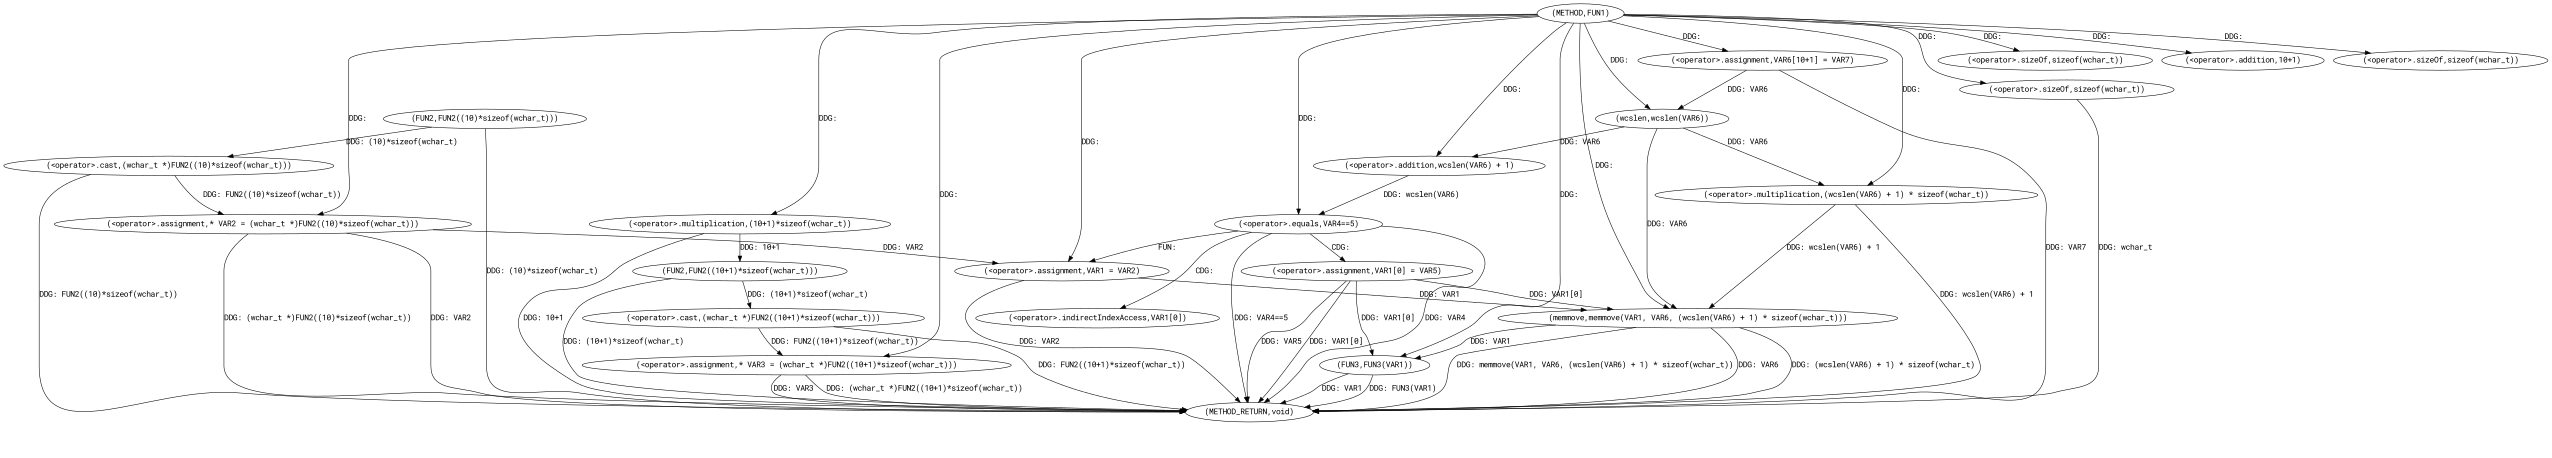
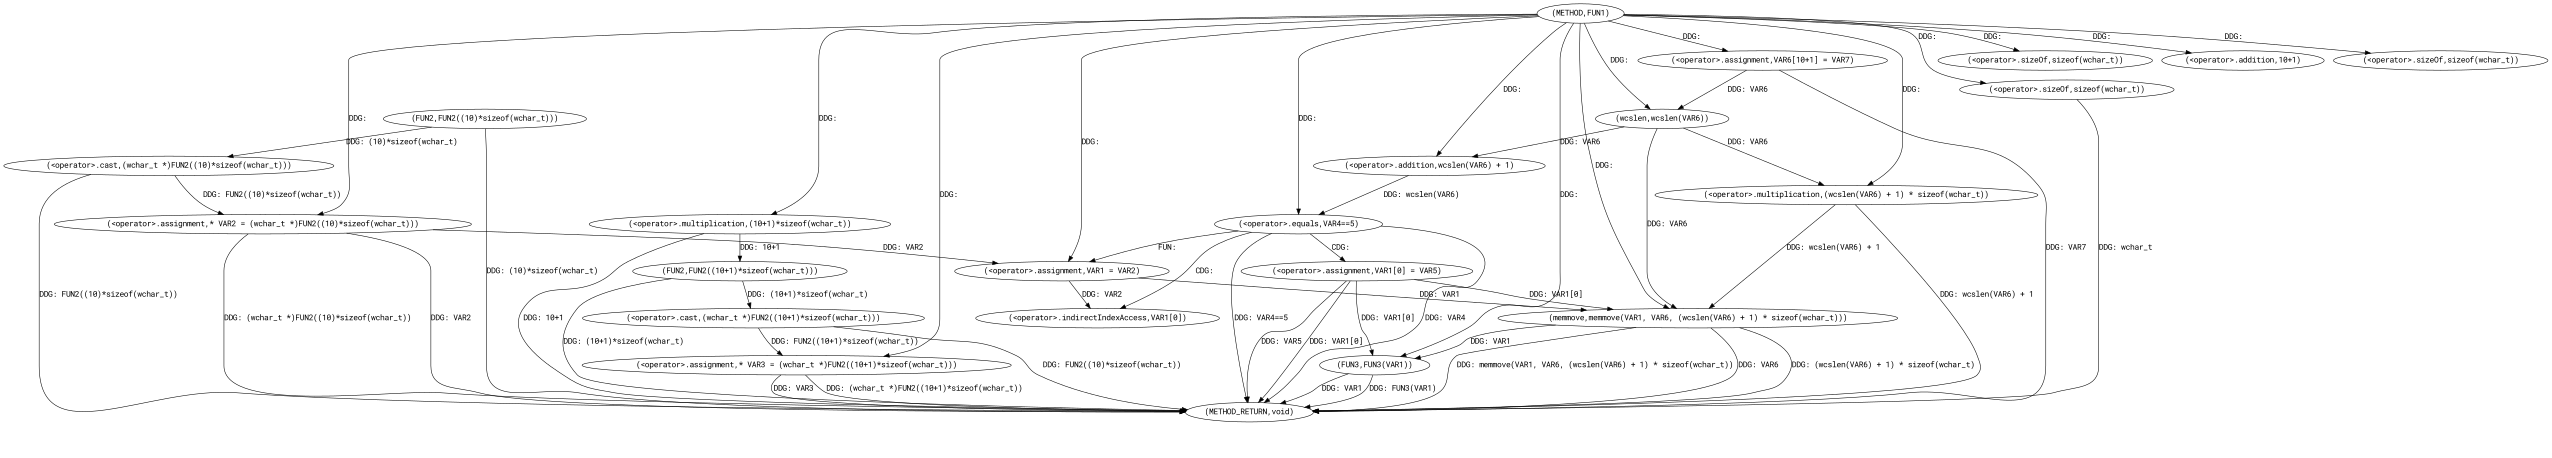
  digraph {
    fontname="Roboto Mono"
    node [fontname="Roboto Mono"]
    edge [fontname="Roboto Mono"]
    n1 [label="(METHOD,FUN1)"]
    n2 [label="(<operator>.assignment,* VAR2 = (wchar_t *)FUN2((10)*sizeof(wchar_t)))"]
    n3 [label="(<operator>.sizeOf,sizeof(wchar_t))"]
    n4 [label="(<operator>.assignment,* VAR3 = (wchar_t *)FUN2((10+1)*sizeof(wchar_t)))"]
    n5 [label="(<operator>.multiplication,(10+1)*sizeof(wchar_t))"]
    n6 [label="(<operator>.addition,10+1)"]
    n7 [label="(<operator>.sizeOf,sizeof(wchar_t))"]
    n8 [label="(<operator>.equals,VAR4==5)"]
    n9 [label="(<operator>.assignment,VAR1 = VAR2)"]
    n10 [label="(<operator>.assignment,VAR6[10+1] = VAR7)"]
    n11 [label="(memmove,memmove(VAR1, VAR6, (wcslen(VAR6) + 1) * sizeof(wchar_t)))"]
    n12 [label="(<operator>.multiplication,(wcslen(VAR6) + 1) * sizeof(wchar_t))"]
    n13 [label="(<operator>.addition,wcslen(VAR6) + 1)"]
    n14 [label="(wcslen,wcslen(VAR6))"]
    n15 [label="(<operator>.sizeOf,sizeof(wchar_t))"]
    n16 [label="(FUN3,FUN3(VAR1))"]
    n17 [label="(METHOD_RETURN,void)"]
    n18 [label="(FUN2,FUN2((10+1)*sizeof(wchar_t)))"]
    n19 [label="(<operator>.assignment,VAR1[0] = VAR5)"]
    n20 [label="(<operator>.indirectIndexAccess,VAR1[0])"]
    n21 [label="(<operator>.cast,(wchar_t *)FUN2((10)*sizeof(wchar_t)))"]
    n22 [label="(FUN2,FUN2((10)*sizeof(wchar_t)))"]
    n23 [label="(<operator>.cast,(wchar_t *)FUN2((10+1)*sizeof(wchar_t)))"]
    n1 -> n2 [label="DDG: "]
    n1 -> n3 [label="DDG: "]
    n1 -> n4 [label="DDG: "]
    n1 -> n5 [label="DDG: "]
    n1 -> n6 [label="DDG: "]
    n1 -> n7 [label="DDG: "]
    n1 -> n8 [label="DDG: "]
    n1 -> n9 [label="DDG: "]
    n1 -> n10 [label="DDG: "]
    n1 -> n11 [label="DDG: "]
    n1 -> n12 [label="DDG: "]
    n1 -> n13 [label="DDG: "]
    n1 -> n14 [label="DDG: "]
    n1 -> n15 [label="DDG: "]
    n1 -> n16 [label="DDG: "]
    n2 -> n9 [label="DDG: VAR2"]
    n2 -> n17 [label="DDG: VAR2"]
    n2 -> n17 [label="DDG: (wchar_t *)FUN2((10)*sizeof(wchar_t))"]
    n4 -> n17 [label="DDG: VAR3"]
    n4 -> n17 [label="DDG: (wchar_t *)FUN2((10+1)*sizeof(wchar_t))"]
    n5 -> n17 [label="DDG: 10+1"]
    n5 -> n18 [label="DDG: 10+1"]
    n8 -> n9 [label="FUN: "]
    n8 -> n17 [label="DDG: VAR4==5"]
    n8 -> n17 [label="DDG: VAR4"]
    n8 -> n19 [label="CDG: "]
    n8 -> n20 [label="CDG: "]
    n9 -> n11 [label="DDG: VAR1"]
-   n9 -> n17 [label="DDG: VAR2"]
+   n9 -> n20 [label="DDG: VAR2"]
    n10 -> n14 [label="DDG: VAR6"]
    n10 -> n17 [label="DDG: VAR7"]
    n11 -> n16 [label="DDG: VAR1"]
    n11 -> n17 [label="DDG: (wcslen(VAR6) + 1) * sizeof(wchar_t)"]
    n11 -> n17 [label="DDG: memmove(VAR1, VAR6, (wcslen(VAR6) + 1) * sizeof(wchar_t))"]
    n11 -> n17 [label="DDG: VAR6"]
    n12 -> n11 [label="DDG: wcslen(VAR6) + 1"]
    n12 -> n17 [label="DDG: wcslen(VAR6) + 1"]
    n13 -> n8 [label="DDG: wcslen(VAR6)"]
    n14 -> n11 [label="DDG: VAR6"]
    n14 -> n12 [label="DDG: VAR6"]
    n14 -> n13 [label="DDG: VAR6"]
    n15 -> n17 [label="DDG: wchar_t"]
    n16 -> n17 [label="DDG: VAR1"]
    n16 -> n17 [label="DDG: FUN3(VAR1)"]
    n18 -> n17 [label="DDG: (10+1)*sizeof(wchar_t)"]
    n18 -> n23 [label="DDG: (10+1)*sizeof(wchar_t)"]
    n19 -> n11 [label="DDG: VAR1[0]"]
    n19 -> n16 [label="DDG: VAR1[0]"]
    n19 -> n17 [label="DDG: VAR1[0]"]
    n19 -> n17 [label="DDG: VAR5"]
    n21 -> n2 [label="DDG: FUN2((10)*sizeof(wchar_t))"]
    n21 -> n17 [label="DDG: FUN2((10)*sizeof(wchar_t))"]
    n22 -> n17 [label="DDG: (10)*sizeof(wchar_t)"]
    n22 -> n21 [label="DDG: (10)*sizeof(wchar_t)"]
    n23 -> n4 [label="DDG: FUN2((10+1)*sizeof(wchar_t))"]
-   n23 -> n17 [label="DDG: FUN2((10+1)*sizeof(wchar_t))"]
+   n23 -> n17 [label="DDG: FUN2((10)*sizeof(wchar_t))"]
  }
